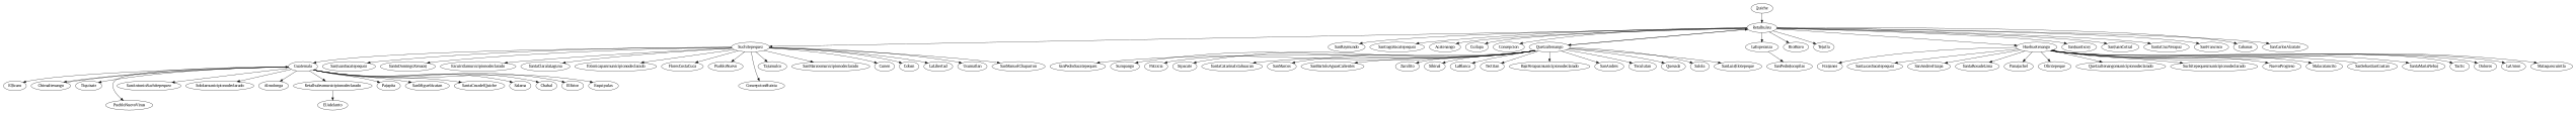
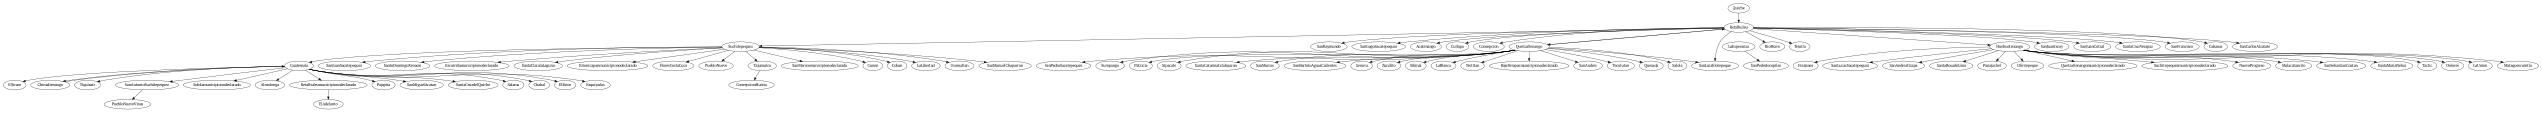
  digraph {
    fontname="PT Serif"
    node [fontname="PT Serif"]
    edge [fontname="PT Serif"]
    Retalhuleu
    Suchitepequez
    SanRaymundo
    SantiagoSacatepequez
    Acatenango
    Cuilapa
    Concepcion
    Quetzaltenango
    LaEsperanza
    RioBravo
    Tejutla
    Huehuetenango
    SanJuanIxcoy
    SanJuanCotzal
    SantaCruzVerapaz
    SanFrancisco
    Cabanas
    SanCarlosAlzatate
    Guatemala
    SanJuanSacatepequez
    SantoDomingoXenacoj
    Escuintlamunicipionodeclarado
    SantaClaralaLaguna
    Totonicapanmunicipionodeclarado
    FloresCostaCuca
    PuebloNuevo
    Tajumulco
    SanMarcosmunicipionodeclarado
    ConcepcionHuista
    Cunen
    Coban
    LaLibertad
    Usumatlan
    SanManuelChaparron
    SanPedroSacatepequez
    Sumpango
    Patzicia
    Sipacate
    SantaCatarinaIxtahuacan
    SanMarcos
    SanBartoloAguasCalientes
+   Genova
    Zunilito
    Sibinal
    LaBlanca
    Tectitan
    BajaVerapazmunicipionodeclarado
    SanAndres
    Teculutan
    SanLuisJilotepeque
    Quesada
    Salola
    SanPedroJocopilas
    Fraijanes
    SanLucasSacatepequez
    SanAndresItzapa
    SantaRosadeLima
    Panajachel
    Olintepeque
    Quetzaltenangomunicipionodeclarado
    Suchitepequezmunicipionodeclarado
    NuevoProgreso
    Malacatancito
    SanSebastianCoatan
    SantaMariaNebaj
    Tactic
    Dolores
    LaUnion
    Mataquescuintla
    ElJicaro
    Chimaltenango
    Tiquisate
    PuebloNuevoVinas
    Sololamunicipionodeclarado
    Almolonga
    SanAntonioSuchitepequez
    Retalhuleumunicipionodeclarado
    Pajapita
    SanMiguelAcatan
    SantaCruzdelQuiche
    Salama
    Chahal
    ElEstor
    Esquipulas
    ElAdelanto
    Quiche
    Retalhuleu -> Suchitepequez
    Retalhuleu -> SanRaymundo
    Retalhuleu -> SantiagoSacatepequez
    Retalhuleu -> Acatenango
    Retalhuleu -> Cuilapa
    Retalhuleu -> Concepcion
    Retalhuleu -> Quetzaltenango
-   Retalhuleu -> LaEsperanza
+   Retalhuleu -> SanLuisJilotepeque
    Retalhuleu -> RioBravo
    Retalhuleu -> Tejutla
    Retalhuleu -> Huehuetenango
    Retalhuleu -> SanJuanIxcoy
    Retalhuleu -> SanJuanCotzal
    Retalhuleu -> SantaCruzVerapaz
    Retalhuleu -> SanFrancisco
    Retalhuleu -> Cabanas
    Retalhuleu -> SanCarlosAlzatate
    Suchitepequez -> Guatemala
    Suchitepequez -> SanJuanSacatepequez
    Suchitepequez -> SantoDomingoXenacoj
    Suchitepequez -> Escuintlamunicipionodeclarado
    Suchitepequez -> SantaClaralaLaguna
    Suchitepequez -> Totonicapanmunicipionodeclarado
    Suchitepequez -> FloresCostaCuca
    Suchitepequez -> PuebloNuevo
    Suchitepequez -> Tajumulco
    Suchitepequez -> SanMarcosmunicipionodeclarado
-   Suchitepequez -> ConcepcionHuista
+   Tajumulco -> ConcepcionHuista
    Suchitepequez -> Cunen
    Suchitepequez -> Coban
    Suchitepequez -> LaLibertad
    Suchitepequez -> Usumatlan
    Suchitepequez -> SanManuelChaparron
    Quetzaltenango -> Retalhuleu
    Quetzaltenango -> SanPedroSacatepequez
    Quetzaltenango -> Sumpango
    Quetzaltenango -> Patzicia
    Quetzaltenango -> Sipacate
    Quetzaltenango -> SantaCatarinaIxtahuacan
    Quetzaltenango -> SanMarcos
    Quetzaltenango -> SanBartoloAguasCalientes
+   Quetzaltenango -> Genova
    Quetzaltenango -> Zunilito
    Quetzaltenango -> Sibinal
    Quetzaltenango -> LaBlanca
    Quetzaltenango -> Tectitan
    Quetzaltenango -> BajaVerapazmunicipionodeclarado
    Quetzaltenango -> SanAndres
    Quetzaltenango -> Teculutan
    Quetzaltenango -> SanLuisJilotepeque
    Quetzaltenango -> Quesada
    Quetzaltenango -> Salola
    LaEsperanza -> SanPedroJocopilas
    Huehuetenango -> Fraijanes
    Huehuetenango -> SanLucasSacatepequez
    Huehuetenango -> SanAndresItzapa
    Huehuetenango -> SantaRosadeLima
    Huehuetenango -> Panajachel
    Huehuetenango -> Olintepeque
    Huehuetenango -> Quetzaltenangomunicipionodeclarado
    Huehuetenango -> Suchitepequezmunicipionodeclarado
    Huehuetenango -> NuevoProgreso
    Huehuetenango -> Malacatancito
-   SanSebastianCoatan -> Huehuetenango
+   Huehuetenango -> SanSebastianCoatan
    Huehuetenango -> SantaMariaNebaj
    Huehuetenango -> Tactic
    Huehuetenango -> Dolores
    Huehuetenango -> LaUnion
    Huehuetenango -> Mataquescuintla
    Guatemala -> ElJicaro
    Guatemala -> Chimaltenango
    Guatemala -> Tiquisate
-   Guatemala -> PuebloNuevoVinas
+   SanAntonioSuchitepequez -> PuebloNuevoVinas
    Guatemala -> Sololamunicipionodeclarado
    Guatemala -> Almolonga
    Guatemala -> SanAntonioSuchitepequez
    Guatemala -> Retalhuleumunicipionodeclarado
    Guatemala -> Pajapita
    Guatemala -> SanMiguelAcatan
    Guatemala -> SantaCruzdelQuiche
    Guatemala -> Salama
    Guatemala -> Chahal
    Guatemala -> ElEstor
    Guatemala -> Esquipulas
    Chimaltenango -> Guatemala
    Retalhuleumunicipionodeclarado -> ElAdelanto
    Quiche -> Retalhuleu
  }
